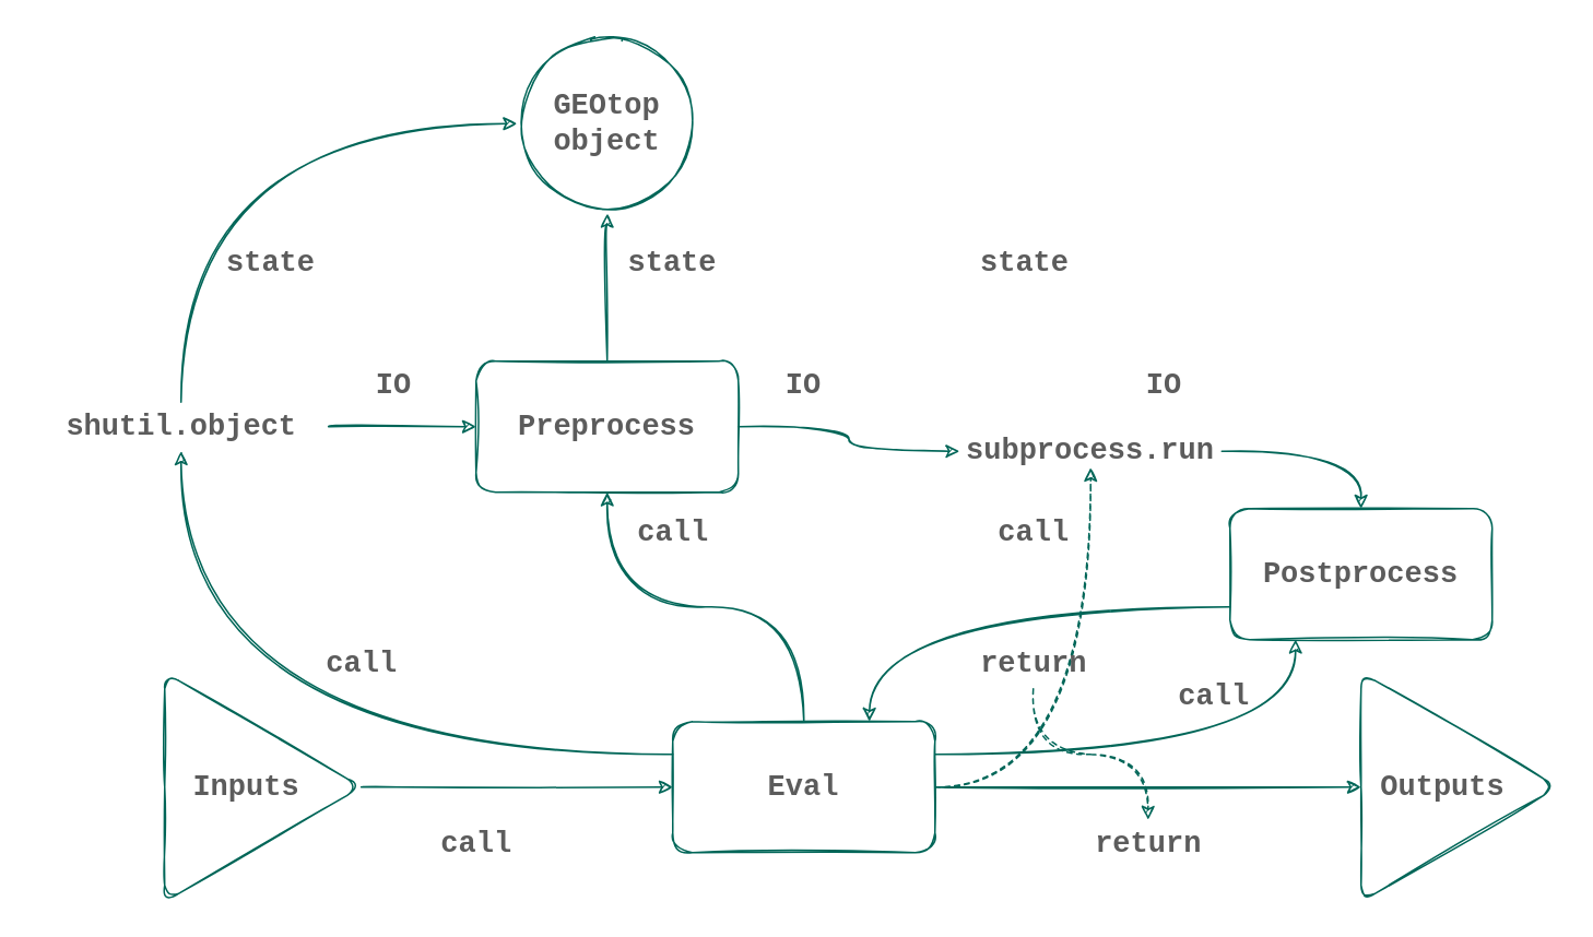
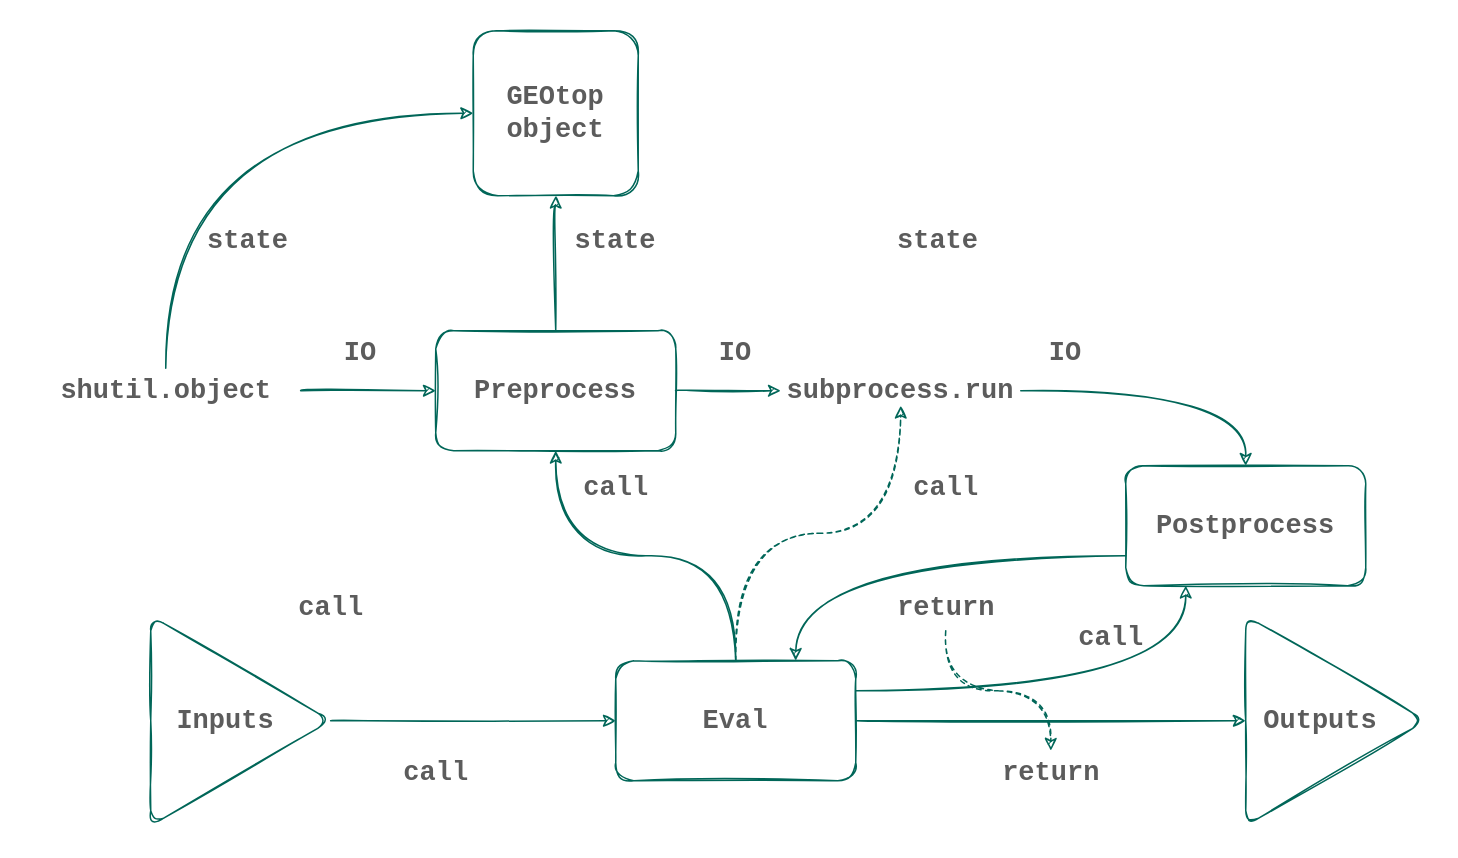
  <mxCell id="0" />
  <mxCell id="1" parent="0" />
  <mxCell id="2" style="edgeStyle=orthogonalEdgeStyle;curved=1;rounded=1;orthogonalLoop=1;jettySize=auto;html=1;entryX=0.5;entryY=0;entryDx=0;entryDy=0;startArrow=classic;startFill=1;endArrow=none;endFill=0;strokeColor=#006658;fillColor=#21C0A5;fontFamily=Courier New;fontSize=18;fontColor=#5C5C5C;fontStyle=1;sketch=1;" parent="1" source="4" target="8" edge="1"><mxGeometry relative="1" as="geometry" /></mxCell>
  <mxCell id="3" style="edgeStyle=orthogonalEdgeStyle;curved=1;rounded=1;orthogonalLoop=1;jettySize=auto;html=1;startArrow=classic;startFill=1;endArrow=none;endFill=0;strokeColor=#006658;fillColor=#21C0A5;fontFamily=Courier New;fontSize=18;fontColor=#5C5C5C;fontStyle=1;sketch=1;" parent="1" source="4" target="27" edge="1"><mxGeometry relative="1" as="geometry" /></mxCell>
- <mxCell id="4" value="GEOtop&lt;br&gt;object" style="ellipse;whiteSpace=wrap;html=1;aspect=fixed;rounded=1;strokeColor=#006658;fontFamily=Courier New;fontSize=18;fontColor=#5C5C5C;fontStyle=1;fillColor=none;sketch=1;" parent="1" vertex="1"><mxGeometry x="315" y="20" width="110" height="110" as="geometry" /></mxCell>
+ <mxCell id="4" value="GEOtop&lt;br&gt;object" style="whiteSpace=wrap;html=1;aspect=fixed;strokeColor=#006658;fontFamily=Courier New;fontSize=18;fontColor=#5C5C5C;fontStyle=1;fillColor=none;sketch=1;rounded=1;" parent="1" vertex="1"><mxGeometry x="315" y="20" width="110" height="110" as="geometry" /></mxCell>
  <mxCell id="5" value="state" style="text;html=1;strokeColor=none;fillColor=none;align=center;verticalAlign=middle;whiteSpace=wrap;rounded=0;fontFamily=Courier New;fontSize=18;fontColor=#5C5C5C;fontStyle=1;sketch=1;" parent="1" vertex="1"><mxGeometry x="375" y="150" width="70" height="20" as="geometry" /></mxCell>
  <mxCell id="6" value="IO" style="text;html=1;strokeColor=none;fillColor=none;align=center;verticalAlign=middle;whiteSpace=wrap;fontColor=#5C5C5C;rounded=1;fontFamily=Courier New;fontSize=18;fontStyle=1;sketch=1;" parent="1" vertex="1"><mxGeometry x="220" y="225" width="40" height="20" as="geometry" /></mxCell>
  <mxCell id="7" style="edgeStyle=orthogonalEdgeStyle;curved=1;rounded=1;orthogonalLoop=1;jettySize=auto;html=1;startArrow=none;startFill=0;endArrow=classic;endFill=1;strokeColor=#006658;fillColor=#21C0A5;fontFamily=Courier New;fontSize=18;fontColor=#5C5C5C;fontStyle=1;sketch=1;" parent="1" source="8" target="12" edge="1"><mxGeometry relative="1" as="geometry" /></mxCell>
  <mxCell id="8" value="" style="whiteSpace=wrap;html=1;strokeColor=#006658;fontColor=#5C5C5C;rounded=1;fontStyle=1;fontFamily=Courier New;fontSize=18;fillColor=none;sketch=1;" parent="1" vertex="1"><mxGeometry x="290" y="220" width="160" height="80" as="geometry" /></mxCell>
  <mxCell id="9" style="edgeStyle=orthogonalEdgeStyle;curved=1;rounded=1;orthogonalLoop=1;jettySize=auto;html=1;exitX=0;exitY=0.75;exitDx=0;exitDy=0;entryX=0.75;entryY=0;entryDx=0;entryDy=0;startArrow=none;startFill=0;endArrow=classic;endFill=1;strokeColor=#006658;fillColor=#21C0A5;fontFamily=Courier New;fontSize=18;fontColor=#5C5C5C;fontStyle=1;sketch=1;" parent="1" source="10" target="19" edge="1"><mxGeometry relative="1" as="geometry" /></mxCell>
  <mxCell id="10" value="" style="whiteSpace=wrap;html=1;strokeColor=#006658;fontColor=#5C5C5C;rounded=1;fontStyle=1;fontFamily=Courier New;fontSize=18;fillColor=none;sketch=1;" parent="1" vertex="1"><mxGeometry x="750" y="310" width="160" height="80" as="geometry" /></mxCell>
  <mxCell id="11" style="edgeStyle=orthogonalEdgeStyle;curved=1;rounded=1;orthogonalLoop=1;jettySize=auto;html=1;startArrow=none;startFill=0;endArrow=classic;endFill=1;strokeColor=#006658;fillColor=#21C0A5;fontFamily=Courier New;fontSize=18;fontColor=#5C5C5C;fontStyle=1;sketch=1;" parent="1" source="12" target="10" edge="1"><mxGeometry relative="1" as="geometry" /></mxCell>
- <mxCell id="12" value="subprocess.run" style="text;html=1;strokeColor=none;fillColor=none;align=center;verticalAlign=middle;whiteSpace=wrap;fontColor=#5C5C5C;rounded=1;fontFamily=Courier New;fontSize=18;fontStyle=1;sketch=1;" parent="1" vertex="1"><mxGeometry x="585" y="265" width="160" height="20" as="geometry" /></mxCell>
+ <mxCell id="12" value="subprocess.run" style="text;html=1;strokeColor=none;fillColor=none;align=center;verticalAlign=middle;whiteSpace=wrap;fontColor=#5C5C5C;rounded=1;fontFamily=Courier New;fontSize=18;fontStyle=1;sketch=1;" parent="1" vertex="1"><mxGeometry x="520" y="250" width="160" height="20" as="geometry" /></mxCell>
  <mxCell id="13" value="&lt;div style=&quot;font-size: 18px;&quot;&gt;Preprocess&lt;/div&gt;" style="text;html=1;strokeColor=none;fillColor=none;align=center;verticalAlign=middle;whiteSpace=wrap;fontColor=#5C5C5C;rounded=1;fontFamily=Courier New;fontSize=18;fontStyle=1;sketch=1;" parent="1" vertex="1"><mxGeometry x="350" y="250" width="40" height="20" as="geometry" /></mxCell>
  <mxCell id="14" value="&lt;div style=&quot;font-size: 18px;&quot;&gt;&lt;font style=&quot;font-size: 18px;&quot;&gt;Postprocess&lt;/font&gt;&lt;/div&gt;" style="text;html=1;strokeColor=none;fillColor=none;align=center;verticalAlign=middle;whiteSpace=wrap;fontColor=#5C5C5C;rounded=1;fontStyle=1;fontFamily=Courier New;fontSize=18;sketch=1;" parent="1" vertex="1"><mxGeometry x="810" y="340" width="40" height="20" as="geometry" /></mxCell>
  <mxCell id="15" style="edgeStyle=orthogonalEdgeStyle;curved=1;rounded=1;orthogonalLoop=1;jettySize=auto;html=1;exitX=0.5;exitY=1;exitDx=0;exitDy=0;startArrow=none;startFill=0;endArrow=classic;endFill=1;strokeColor=#006658;fillColor=#21C0A5;fontFamily=Courier New;fontSize=18;fontColor=#5C5C5C;fontStyle=1;sketch=1;" parent="1" edge="1"><mxGeometry relative="1" as="geometry"><mxPoint x="490" y="520" as="sourcePoint" /><mxPoint x="490" y="520" as="targetPoint" /></mxGeometry></mxCell>
  <mxCell id="16" style="edgeStyle=orthogonalEdgeStyle;curved=1;rounded=1;orthogonalLoop=1;jettySize=auto;html=1;entryX=0.5;entryY=1;entryDx=0;entryDy=0;startArrow=none;startFill=0;endArrow=classic;endFill=1;strokeColor=#006658;fillColor=#21C0A5;fontFamily=Courier New;fontSize=18;fontColor=#5C5C5C;fontStyle=1;sketch=1;" parent="1" source="19" target="8" edge="1"><mxGeometry relative="1" as="geometry" /></mxCell>
  <mxCell id="17" style="edgeStyle=orthogonalEdgeStyle;curved=1;rounded=1;orthogonalLoop=1;jettySize=auto;html=1;entryX=0.5;entryY=1;entryDx=0;entryDy=0;startArrow=none;startFill=0;endArrow=classic;endFill=1;strokeColor=#006658;fillColor=#21C0A5;fontFamily=Courier New;fontSize=18;fontColor=#5C5C5C;fontStyle=1;sketch=1;dashed=1;" parent="1" source="19" target="12" edge="1"><mxGeometry relative="1" as="geometry" /></mxCell>
  <mxCell id="18" style="edgeStyle=orthogonalEdgeStyle;curved=1;rounded=1;orthogonalLoop=1;jettySize=auto;html=1;exitX=1;exitY=0.25;exitDx=0;exitDy=0;entryX=0.25;entryY=1;entryDx=0;entryDy=0;startArrow=none;startFill=0;endArrow=classic;endFill=1;strokeColor=#006658;fillColor=#21C0A5;fontFamily=Courier New;fontSize=18;fontColor=#5C5C5C;fontStyle=1;sketch=1;" parent="1" source="19" target="10" edge="1"><mxGeometry relative="1" as="geometry" /></mxCell>
  <mxCell id="19" value="&lt;font style=&quot;font-size: 18px;&quot;&gt;Eval&lt;/font&gt;" style="whiteSpace=wrap;html=1;strokeColor=#006658;fontColor=#5C5C5C;rounded=1;fontStyle=1;fontFamily=Courier New;fontSize=18;fillColor=none;sketch=1;" parent="1" vertex="1"><mxGeometry x="410" y="440" width="160" height="80" as="geometry" /></mxCell>
  <mxCell id="20" value="IO" style="text;html=1;strokeColor=none;fillColor=none;align=center;verticalAlign=middle;whiteSpace=wrap;fontColor=#5C5C5C;rounded=1;fontFamily=Courier New;fontSize=18;fontStyle=1;sketch=1;" parent="1" vertex="1"><mxGeometry x="470" y="225" width="40" height="20" as="geometry" /></mxCell>
  <mxCell id="21" value="IO" style="text;html=1;strokeColor=none;fillColor=none;align=center;verticalAlign=middle;whiteSpace=wrap;fontColor=#5C5C5C;rounded=1;fontFamily=Courier New;fontSize=18;fontStyle=1;sketch=1;" parent="1" vertex="1"><mxGeometry x="690" y="225" width="40" height="20" as="geometry" /></mxCell>
  <mxCell id="22" value="call" style="text;html=1;align=center;verticalAlign=middle;resizable=0;points=[];autosize=1;fontSize=18;fontFamily=Courier New;fontColor=#5C5C5C;fontStyle=1;sketch=1;" parent="1" vertex="1"><mxGeometry x="380" y="310" width="60" height="30" as="geometry" /></mxCell>
  <mxCell id="23" value="call" style="text;html=1;align=center;verticalAlign=middle;resizable=0;points=[];autosize=1;fontSize=18;fontFamily=Courier New;fontColor=#5C5C5C;fontStyle=1;sketch=1;" parent="1" vertex="1"><mxGeometry x="600" y="310" width="60" height="30" as="geometry" /></mxCell>
  <mxCell id="24" value="call" style="text;html=1;align=center;verticalAlign=middle;resizable=0;points=[];autosize=1;fontSize=18;fontFamily=Courier New;fontColor=#5C5C5C;fontStyle=1;sketch=1;" parent="1" vertex="1"><mxGeometry x="710" y="410" width="60" height="30" as="geometry" /></mxCell>
  <mxCell id="25" value="return" style="text;html=1;align=center;verticalAlign=middle;resizable=0;points=[];autosize=1;fontSize=18;fontFamily=Courier New;fontColor=#5C5C5C;fontStyle=1;sketch=1;" parent="1" vertex="1"><mxGeometry x="590" y="390" width="80" height="30" as="geometry" /></mxCell>
  <mxCell id="26" style="edgeStyle=orthogonalEdgeStyle;curved=1;rounded=1;orthogonalLoop=1;jettySize=auto;html=1;startArrow=none;startFill=0;endArrow=classic;endFill=1;strokeColor=#006658;fillColor=#21C0A5;fontFamily=Courier New;fontSize=18;fontColor=#5C5C5C;fontStyle=1;sketch=1;" parent="1" source="27" target="8" edge="1"><mxGeometry relative="1" as="geometry" /></mxCell>
  <mxCell id="27" value="&lt;div style=&quot;font-size: 18px;&quot;&gt;shutil.object&lt;/div&gt;" style="text;html=1;align=center;verticalAlign=middle;resizable=0;points=[];autosize=1;fontSize=18;fontFamily=Courier New;fontColor=#5C5C5C;fontStyle=1;sketch=1;" parent="1" vertex="1"><mxGeometry x="20" y="245" width="180" height="30" as="geometry" /></mxCell>
  <mxCell id="28" value="state" style="text;html=1;strokeColor=none;fillColor=none;align=center;verticalAlign=middle;whiteSpace=wrap;rounded=0;fontFamily=Courier New;fontSize=18;fontColor=#5C5C5C;fontStyle=1;sketch=1;" parent="1" vertex="1"><mxGeometry x="130" y="150" width="70" height="20" as="geometry" /></mxCell>
  <mxCell id="29" value="state" style="text;html=1;strokeColor=none;fillColor=none;align=center;verticalAlign=middle;whiteSpace=wrap;rounded=0;fontFamily=Courier New;fontSize=18;fontColor=#5C5C5C;fontStyle=1;sketch=1;" parent="1" vertex="1"><mxGeometry x="590" y="150" width="70" height="20" as="geometry" /></mxCell>
  <mxCell id="30" value="call" style="text;html=1;align=center;verticalAlign=middle;resizable=0;points=[];autosize=1;fontSize=18;fontFamily=Courier New;fontColor=#5C5C5C;fontStyle=1;sketch=1;" parent="1" vertex="1"><mxGeometry x="190" y="390" width="60" height="30" as="geometry" /></mxCell>
  <mxCell id="31" style="edgeStyle=orthogonalEdgeStyle;curved=1;rounded=1;orthogonalLoop=1;jettySize=auto;html=1;entryX=0;entryY=0.5;entryDx=0;entryDy=0;startArrow=none;startFill=0;endArrow=classic;endFill=1;strokeColor=#006658;fillColor=#21C0A5;fontFamily=Courier New;fontSize=18;fontColor=#5C5C5C;fontStyle=1;sketch=1;" parent="1" source="32" target="19" edge="1"><mxGeometry relative="1" as="geometry" /></mxCell>
  <mxCell id="32" value="" style="triangle;whiteSpace=wrap;html=1;rounded=1;strokeColor=#006658;fontFamily=Courier New;fontSize=18;fontColor=#5C5C5C;fontStyle=1;fillColor=none;sketch=1;" parent="1" vertex="1"><mxGeometry x="100" y="410" width="120" height="140" as="geometry" /></mxCell>
  <mxCell id="33" value="" style="triangle;whiteSpace=wrap;html=1;rounded=1;strokeColor=#006658;fontFamily=Courier New;fontSize=18;fontColor=#5C5C5C;fontStyle=1;fillColor=none;sketch=1;" parent="1" vertex="1"><mxGeometry x="830" y="410" width="120" height="140" as="geometry" /></mxCell>
  <mxCell id="34" style="edgeStyle=orthogonalEdgeStyle;curved=1;rounded=1;orthogonalLoop=1;jettySize=auto;html=1;entryX=0;entryY=0.5;entryDx=0;entryDy=0;startArrow=none;startFill=0;endArrow=classic;endFill=1;strokeColor=#006658;fillColor=#21C0A5;fontFamily=Courier New;fontSize=18;fontColor=#5C5C5C;fontStyle=1;sketch=1;" parent="1" source="19" target="33" edge="1"><mxGeometry relative="1" as="geometry" /></mxCell>
  <mxCell id="35" value="call" style="text;html=1;align=center;verticalAlign=middle;resizable=0;points=[];autosize=1;fontSize=18;fontFamily=Courier New;fontColor=#5C5C5C;fontStyle=1;sketch=1;" parent="1" vertex="1"><mxGeometry x="260" y="500" width="60" height="30" as="geometry" /></mxCell>
- <mxCell id="36" style="edgeStyle=orthogonalEdgeStyle;curved=1;rounded=1;orthogonalLoop=1;jettySize=auto;html=1;exitX=0;exitY=0.25;exitDx=0;exitDy=0;startArrow=none;startFill=0;endArrow=classic;endFill=1;strokeColor=#006658;fillColor=#21C0A5;fontFamily=Courier New;fontSize=18;fontColor=#5C5C5C;fontStyle=1;sketch=1;" parent="1" source="19" target="27" edge="1"><mxGeometry relative="1" as="geometry" /></mxCell>
  <mxCell id="37" value="&lt;div style=&quot;font-size: 18px&quot;&gt;return&lt;/div&gt;" style="text;html=1;align=center;verticalAlign=middle;resizable=0;points=[];autosize=1;fontSize=18;fontFamily=Courier New;fontColor=#5C5C5C;fontStyle=1;sketch=1;" parent="1" vertex="1"><mxGeometry x="660" y="500" width="80" height="30" as="geometry" /></mxCell>
  <mxCell id="38" style="edgeStyle=orthogonalEdgeStyle;curved=1;rounded=1;orthogonalLoop=1;jettySize=auto;html=1;dashed=1;startArrow=none;startFill=0;endArrow=classic;endFill=1;strokeColor=#006658;fillColor=#21C0A5;fontFamily=Courier New;fontSize=18;fontColor=#5C5C5C;fontStyle=1;sketch=1;" parent="1" source="25" target="37" edge="1"><mxGeometry relative="1" as="geometry" /></mxCell>
  <mxCell id="39" value="&lt;div style=&quot;font-size: 18px;&quot;&gt;Inputs&lt;/div&gt;" style="text;html=1;strokeColor=none;fillColor=none;align=center;verticalAlign=middle;whiteSpace=wrap;rounded=0;glass=0;fontFamily=Courier New;fontSize=18;fontColor=#5C5C5C;fontStyle=1;sketch=1;" parent="1" vertex="1"><mxGeometry x="130" y="470" width="40" height="20" as="geometry" /></mxCell>
  <mxCell id="40" value="&lt;div style=&quot;font-size: 18px;&quot;&gt;Outputs&lt;/div&gt;" style="text;html=1;strokeColor=none;fillColor=none;align=center;verticalAlign=middle;whiteSpace=wrap;rounded=0;glass=0;fontFamily=Courier New;fontSize=18;fontColor=#5C5C5C;fontStyle=1;sketch=1;" parent="1" vertex="1"><mxGeometry x="860" y="470" width="40" height="20" as="geometry" /></mxCell>
